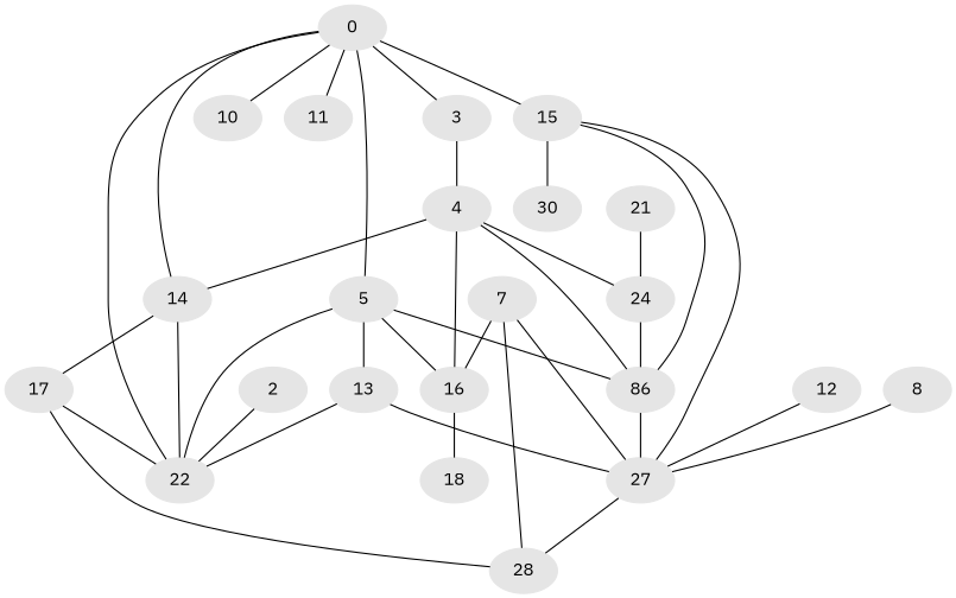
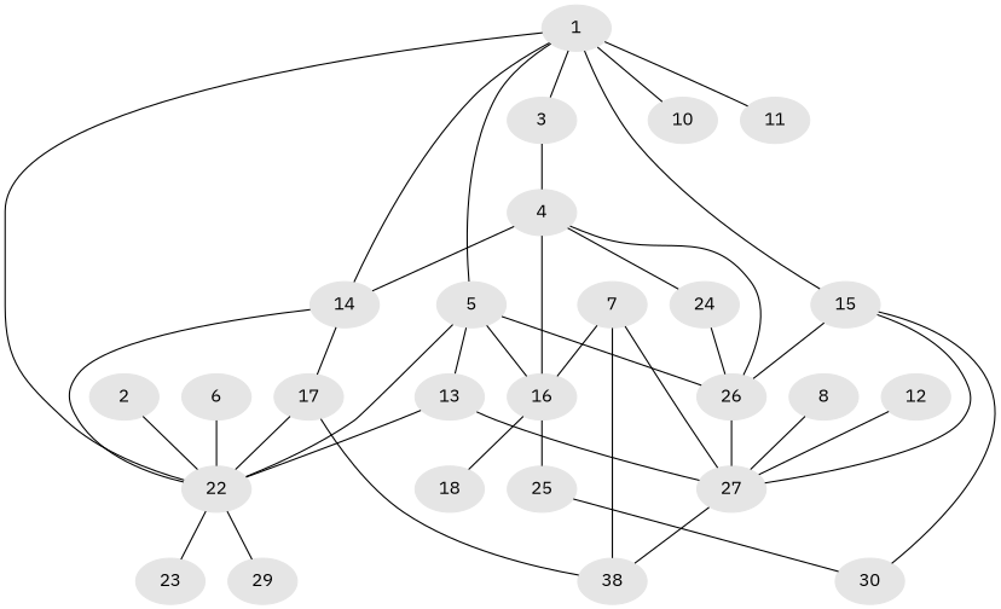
  graph {
    fontname="IBM Plex Sans"
    node [color=gray90 fontname="IBM Plex Sans" style=filled]
    edge [fontname="IBM Plex Sans" weight=1.0]
-   1 [label=0]
+   1
    3
    5
    10
    11
    14
    15
    22
    4
    16
-   26 [label=86]
+   26
    13
    17
    27
    30
+   23
+   29
    2
    24
    18
+   25
+   6
    7
-   28
+   28 [label=38]
    8
    12
-   21
    1 -- 3
    1 -- 5
    1 -- 10
    1 -- 11
    1 -- 14
    1 -- 15 [weight=2.0]
    1 -- 22
    3 -- 4
    5 -- 22
    5 -- 16 [weight=2.0]
    5 -- 26
    5 -- 13
    14 -- 22
    14 -- 17
    15 -- 26
    15 -- 27
    15 -- 30
+   22 -- 23
+   22 -- 29
    4 -- 14
    4 -- 16 [weight=2.0]
    4 -- 26
    4 -- 24
    16 -- 18
+   16 -- 25
    26 -- 27
    13 -- 22
    13 -- 27
    17 -- 22
    17 -- 28
    27 -- 28
    2 -- 22
    24 -- 26
+   25 -- 30
+   6 -- 22
    7 -- 16
    7 -- 27
    7 -- 28
    8 -- 27
    12 -- 27
-   21 -- 24
  }
